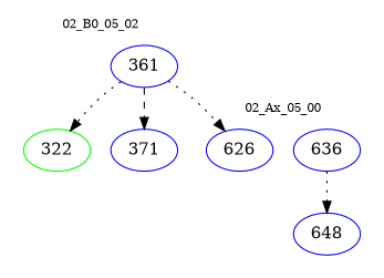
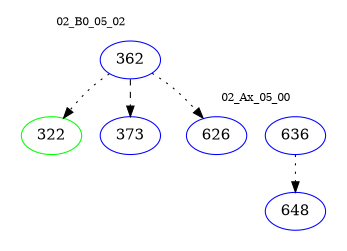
  digraph {
    node [color=blue]
    edge [color=black style=dotted]
    n1 [label=636]
    n2 [label=626]
    n3 [label=648]
-   n4 [label=361]
+   n4 [label=362]
    n5 [color=green label=322]
-   n6 [label=371]
+   n6 [label=373]
    subgraph cluster_1 {
      color=white
      fontsize=10
      label="02_Ax_05_00"
      n1
      n2
      n3
    }
    subgraph cluster_2 {
      color=white
      fontsize=10
      label="02_B0_05_02"
      n4
      n5
      n6
    }
    n1 -> n3
    n4 -> n2
    n4 -> n5
    n4 -> n6 [style=dashed]
  }
